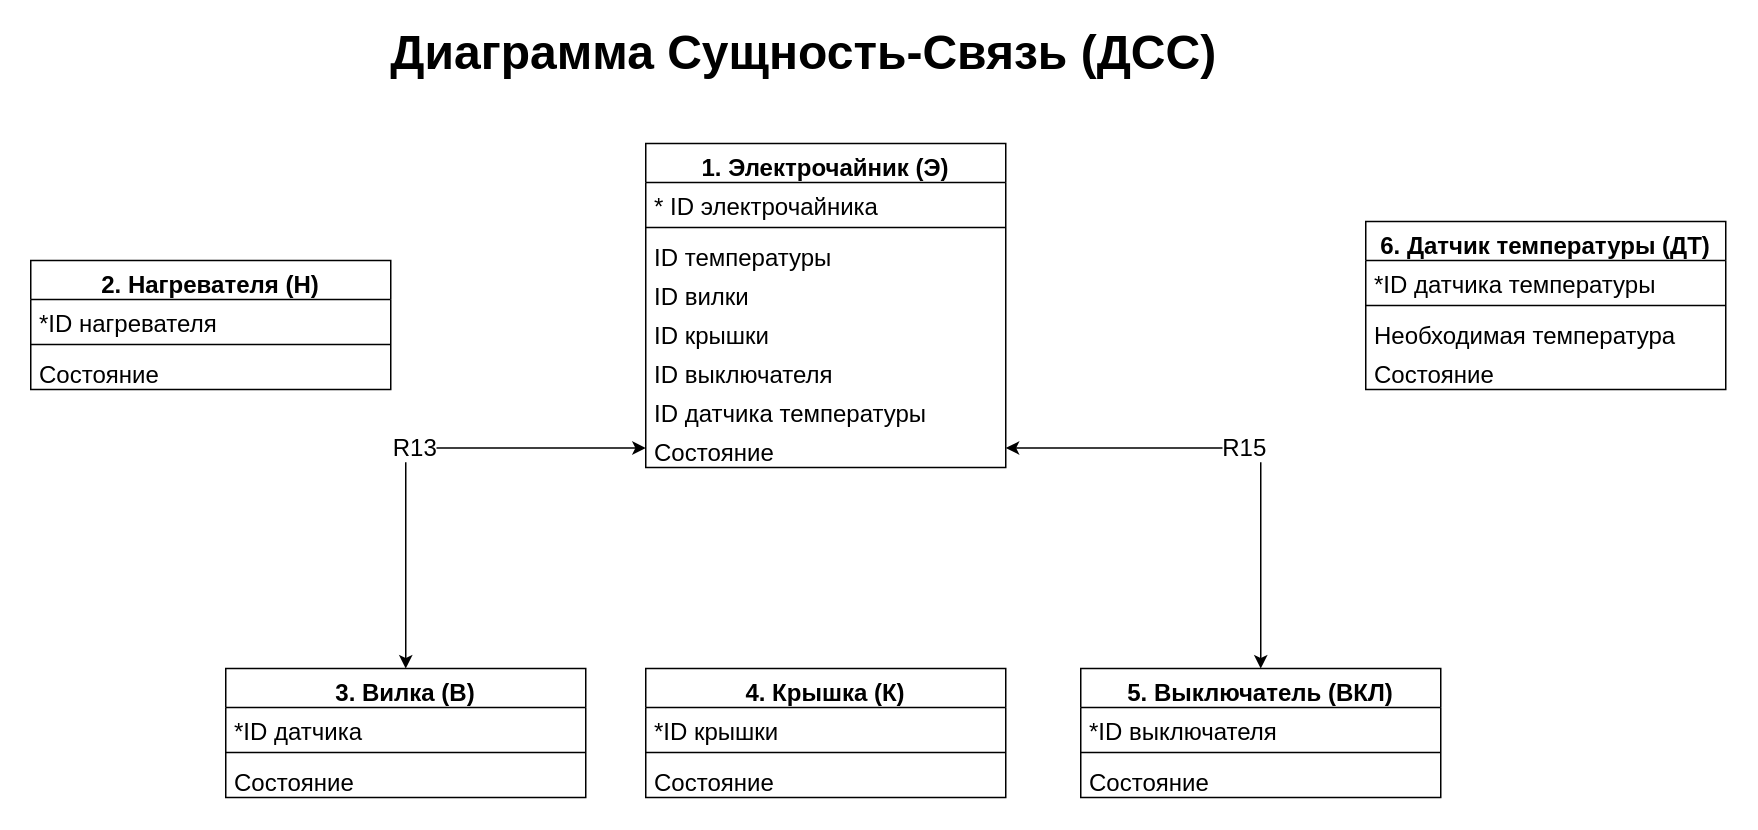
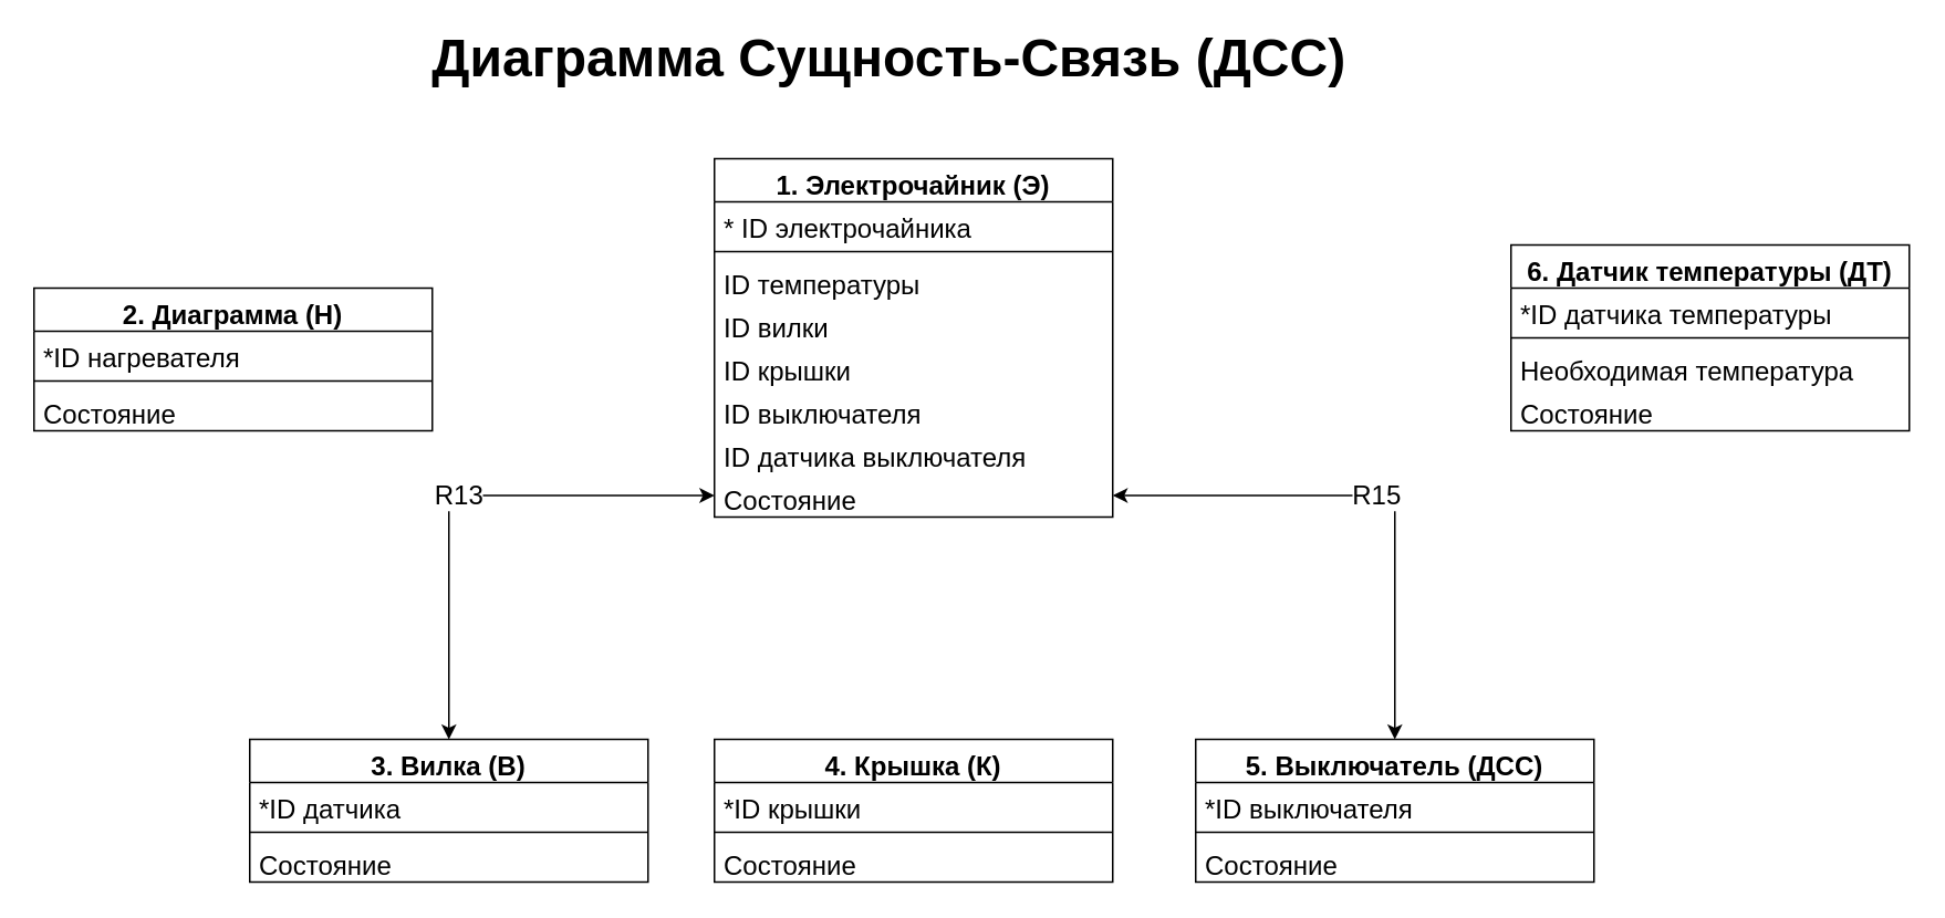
  <mxCell id="0" />
  <mxCell id="1" parent="0" />
  <mxCell id="2" value="1. Электрочайник (Э)" style="swimlane;fontStyle=1;align=center;verticalAlign=top;childLayout=stackLayout;horizontal=1;startSize=26;horizontalStack=0;resizeParent=1;resizeParentMax=0;resizeLast=0;collapsible=1;marginBottom=0;fontSize=16;" parent="1" vertex="1"><mxGeometry x="430" y="95" width="240" height="216" as="geometry" /></mxCell>
  <mxCell id="3" value="* ID электрочайника" style="text;strokeColor=none;fillColor=none;align=left;verticalAlign=top;spacingLeft=4;spacingRight=4;overflow=hidden;rotatable=0;points=[[0,0.5],[1,0.5]];portConstraint=eastwest;fontSize=16;" parent="2" vertex="1"><mxGeometry y="26" width="240" height="26" as="geometry" /></mxCell>
  <mxCell id="4" value="" style="line;strokeWidth=1;fillColor=none;align=left;verticalAlign=middle;spacingTop=-1;spacingLeft=3;spacingRight=3;rotatable=0;labelPosition=right;points=[];portConstraint=eastwest;" parent="2" vertex="1"><mxGeometry y="52" width="240" height="8" as="geometry" /></mxCell>
  <mxCell id="5" value="ID температуры" style="text;strokeColor=none;fillColor=none;align=left;verticalAlign=top;spacingLeft=4;spacingRight=4;overflow=hidden;rotatable=0;points=[[0,0.5],[1,0.5]];portConstraint=eastwest;fontSize=16;" parent="2" vertex="1"><mxGeometry y="60" width="240" height="26" as="geometry" /></mxCell>
  <mxCell id="6" value="ID вилки" style="text;strokeColor=none;fillColor=none;align=left;verticalAlign=top;spacingLeft=4;spacingRight=4;overflow=hidden;rotatable=0;points=[[0,0.5],[1,0.5]];portConstraint=eastwest;fontSize=16;" parent="2" vertex="1"><mxGeometry y="86" width="240" height="26" as="geometry" /></mxCell>
  <mxCell id="7" value="ID крышки" style="text;strokeColor=none;fillColor=none;align=left;verticalAlign=top;spacingLeft=4;spacingRight=4;overflow=hidden;rotatable=0;points=[[0,0.5],[1,0.5]];portConstraint=eastwest;fontSize=16;" parent="2" vertex="1"><mxGeometry y="112" width="240" height="26" as="geometry" /></mxCell>
  <mxCell id="8" value="ID выключателя" style="text;strokeColor=none;fillColor=none;align=left;verticalAlign=top;spacingLeft=4;spacingRight=4;overflow=hidden;rotatable=0;points=[[0,0.5],[1,0.5]];portConstraint=eastwest;fontSize=16;" parent="2" vertex="1"><mxGeometry y="138" width="240" height="26" as="geometry" /></mxCell>
- <mxCell id="9" value="ID датчика температуры" style="text;strokeColor=none;fillColor=none;align=left;verticalAlign=top;spacingLeft=4;spacingRight=4;overflow=hidden;rotatable=0;points=[[0,0.5],[1,0.5]];portConstraint=eastwest;fontSize=16;" parent="2" vertex="1"><mxGeometry y="164" width="240" height="26" as="geometry" /></mxCell>
+ <mxCell id="9" value="ID датчика выключателя" style="text;strokeColor=none;fillColor=none;align=left;verticalAlign=top;spacingLeft=4;spacingRight=4;overflow=hidden;rotatable=0;points=[[0,0.5],[1,0.5]];portConstraint=eastwest;fontSize=16;" parent="2" vertex="1"><mxGeometry y="164" width="240" height="26" as="geometry" /></mxCell>
  <mxCell id="10" value="Cостояние" style="text;strokeColor=none;fillColor=none;align=left;verticalAlign=top;spacingLeft=4;spacingRight=4;overflow=hidden;rotatable=0;points=[[0,0.5],[1,0.5]];portConstraint=eastwest;fontSize=16;" parent="2" vertex="1"><mxGeometry y="190" width="240" height="26" as="geometry" /></mxCell>
- <mxCell id="11" value="2. Нагревателя (Н)" style="swimlane;fontStyle=1;align=center;verticalAlign=top;childLayout=stackLayout;horizontal=1;startSize=26;horizontalStack=0;resizeParent=1;resizeParentMax=0;resizeLast=0;collapsible=1;marginBottom=0;fontSize=16;" parent="1" vertex="1"><mxGeometry x="20" y="173" width="240" height="86" as="geometry" /></mxCell>
+ <mxCell id="11" value="2. Диаграмма (Н)" style="swimlane;fontStyle=1;align=center;verticalAlign=top;childLayout=stackLayout;horizontal=1;startSize=26;horizontalStack=0;resizeParent=1;resizeParentMax=0;resizeLast=0;collapsible=1;marginBottom=0;fontSize=16;" parent="1" vertex="1"><mxGeometry x="20" y="173" width="240" height="86" as="geometry" /></mxCell>
  <mxCell id="12" value="*ID нагревателя" style="text;strokeColor=none;fillColor=none;align=left;verticalAlign=top;spacingLeft=4;spacingRight=4;overflow=hidden;rotatable=0;points=[[0,0.5],[1,0.5]];portConstraint=eastwest;fontSize=16;" parent="11" vertex="1"><mxGeometry y="26" width="240" height="26" as="geometry" /></mxCell>
  <mxCell id="13" value="" style="line;strokeWidth=1;fillColor=none;align=left;verticalAlign=middle;spacingTop=-1;spacingLeft=3;spacingRight=3;rotatable=0;labelPosition=right;points=[];portConstraint=eastwest;" parent="11" vertex="1"><mxGeometry y="52" width="240" height="8" as="geometry" /></mxCell>
  <mxCell id="14" value="Cостояние" style="text;strokeColor=none;fillColor=none;align=left;verticalAlign=top;spacingLeft=4;spacingRight=4;overflow=hidden;rotatable=0;points=[[0,0.5],[1,0.5]];portConstraint=eastwest;fontSize=16;" parent="11" vertex="1"><mxGeometry y="60" width="240" height="26" as="geometry" /></mxCell>
  <mxCell id="15" value="3. Вилка (В)" style="swimlane;fontStyle=1;align=center;verticalAlign=top;childLayout=stackLayout;horizontal=1;startSize=26;horizontalStack=0;resizeParent=1;resizeParentMax=0;resizeLast=0;collapsible=1;marginBottom=0;fontSize=16;" parent="1" vertex="1"><mxGeometry x="150" y="445" width="240" height="86" as="geometry" /></mxCell>
  <mxCell id="16" value="*ID датчика" style="text;strokeColor=none;fillColor=none;align=left;verticalAlign=top;spacingLeft=4;spacingRight=4;overflow=hidden;rotatable=0;points=[[0,0.5],[1,0.5]];portConstraint=eastwest;fontSize=16;" parent="15" vertex="1"><mxGeometry y="26" width="240" height="26" as="geometry" /></mxCell>
  <mxCell id="17" value="" style="line;strokeWidth=1;fillColor=none;align=left;verticalAlign=middle;spacingTop=-1;spacingLeft=3;spacingRight=3;rotatable=0;labelPosition=right;points=[];portConstraint=eastwest;" parent="15" vertex="1"><mxGeometry y="52" width="240" height="8" as="geometry" /></mxCell>
  <mxCell id="18" value="Cостояние" style="text;strokeColor=none;fillColor=none;align=left;verticalAlign=top;spacingLeft=4;spacingRight=4;overflow=hidden;rotatable=0;points=[[0,0.5],[1,0.5]];portConstraint=eastwest;fontSize=16;" parent="15" vertex="1"><mxGeometry y="60" width="240" height="26" as="geometry" /></mxCell>
  <mxCell id="19" value="4. Крышка (К)" style="swimlane;fontStyle=1;align=center;verticalAlign=top;childLayout=stackLayout;horizontal=1;startSize=26;horizontalStack=0;resizeParent=1;resizeParentMax=0;resizeLast=0;collapsible=1;marginBottom=0;fontSize=16;" parent="1" vertex="1"><mxGeometry x="430" y="445" width="240" height="86" as="geometry" /></mxCell>
  <mxCell id="20" value="*ID крышки" style="text;strokeColor=none;fillColor=none;align=left;verticalAlign=top;spacingLeft=4;spacingRight=4;overflow=hidden;rotatable=0;points=[[0,0.5],[1,0.5]];portConstraint=eastwest;fontSize=16;" parent="19" vertex="1"><mxGeometry y="26" width="240" height="26" as="geometry" /></mxCell>
  <mxCell id="21" value="" style="line;strokeWidth=1;fillColor=none;align=left;verticalAlign=middle;spacingTop=-1;spacingLeft=3;spacingRight=3;rotatable=0;labelPosition=right;points=[];portConstraint=eastwest;" parent="19" vertex="1"><mxGeometry y="52" width="240" height="8" as="geometry" /></mxCell>
  <mxCell id="22" value="Cостояние" style="text;strokeColor=none;fillColor=none;align=left;verticalAlign=top;spacingLeft=4;spacingRight=4;overflow=hidden;rotatable=0;points=[[0,0.5],[1,0.5]];portConstraint=eastwest;fontSize=16;" parent="19" vertex="1"><mxGeometry y="60" width="240" height="26" as="geometry" /></mxCell>
- <mxCell id="23" value="5. Выключатель (ВКЛ)" style="swimlane;fontStyle=1;align=center;verticalAlign=top;childLayout=stackLayout;horizontal=1;startSize=26;horizontalStack=0;resizeParent=1;resizeParentMax=0;resizeLast=0;collapsible=1;marginBottom=0;fontSize=16;" parent="1" vertex="1"><mxGeometry x="720" y="445" width="240" height="86" as="geometry" /></mxCell>
+ <mxCell id="23" value="5. Выключатель (ДСС)" style="swimlane;fontStyle=1;align=center;verticalAlign=top;childLayout=stackLayout;horizontal=1;startSize=26;horizontalStack=0;resizeParent=1;resizeParentMax=0;resizeLast=0;collapsible=1;marginBottom=0;fontSize=16;" parent="1" vertex="1"><mxGeometry x="720" y="445" width="240" height="86" as="geometry" /></mxCell>
  <mxCell id="24" value="*ID выключателя" style="text;strokeColor=none;fillColor=none;align=left;verticalAlign=top;spacingLeft=4;spacingRight=4;overflow=hidden;rotatable=0;points=[[0,0.5],[1,0.5]];portConstraint=eastwest;fontSize=16;" parent="23" vertex="1"><mxGeometry y="26" width="240" height="26" as="geometry" /></mxCell>
  <mxCell id="25" value="" style="line;strokeWidth=1;fillColor=none;align=left;verticalAlign=middle;spacingTop=-1;spacingLeft=3;spacingRight=3;rotatable=0;labelPosition=right;points=[];portConstraint=eastwest;" parent="23" vertex="1"><mxGeometry y="52" width="240" height="8" as="geometry" /></mxCell>
  <mxCell id="26" value="Cостояние" style="text;strokeColor=none;fillColor=none;align=left;verticalAlign=top;spacingLeft=4;spacingRight=4;overflow=hidden;rotatable=0;points=[[0,0.5],[1,0.5]];portConstraint=eastwest;fontSize=16;" parent="23" vertex="1"><mxGeometry y="60" width="240" height="26" as="geometry" /></mxCell>
  <mxCell id="27" value="6. Датчик температуры (ДТ)" style="swimlane;fontStyle=1;align=center;verticalAlign=top;childLayout=stackLayout;horizontal=1;startSize=26;horizontalStack=0;resizeParent=1;resizeParentMax=0;resizeLast=0;collapsible=1;marginBottom=0;fontSize=16;" parent="1" vertex="1"><mxGeometry x="910" y="147" width="240" height="112" as="geometry" /></mxCell>
  <mxCell id="28" value="*ID датчика температуры" style="text;strokeColor=none;fillColor=none;align=left;verticalAlign=top;spacingLeft=4;spacingRight=4;overflow=hidden;rotatable=0;points=[[0,0.5],[1,0.5]];portConstraint=eastwest;fontSize=16;" parent="27" vertex="1"><mxGeometry y="26" width="240" height="26" as="geometry" /></mxCell>
  <mxCell id="29" value="" style="line;strokeWidth=1;fillColor=none;align=left;verticalAlign=middle;spacingTop=-1;spacingLeft=3;spacingRight=3;rotatable=0;labelPosition=right;points=[];portConstraint=eastwest;" parent="27" vertex="1"><mxGeometry y="52" width="240" height="8" as="geometry" /></mxCell>
  <mxCell id="30" value="Необходимая температура" style="text;strokeColor=none;fillColor=none;align=left;verticalAlign=top;spacingLeft=4;spacingRight=4;overflow=hidden;rotatable=0;points=[[0,0.5],[1,0.5]];portConstraint=eastwest;fontSize=16;" parent="27" vertex="1"><mxGeometry y="60" width="240" height="26" as="geometry" /></mxCell>
  <mxCell id="31" value="Cостояние" style="text;strokeColor=none;fillColor=none;align=left;verticalAlign=top;spacingLeft=4;spacingRight=4;overflow=hidden;rotatable=0;points=[[0,0.5],[1,0.5]];portConstraint=eastwest;fontSize=16;" parent="27" vertex="1"><mxGeometry y="86" width="240" height="26" as="geometry" /></mxCell>
  <mxCell id="32" value="R13" style="edgeStyle=orthogonalEdgeStyle;rounded=0;orthogonalLoop=1;jettySize=auto;html=1;exitX=0;exitY=0.5;exitDx=0;exitDy=0;entryX=0.5;entryY=0;entryDx=0;entryDy=0;fontSize=16;startArrow=classic;startFill=1;" parent="1" source="10" target="15" edge="1"><mxGeometry relative="1" as="geometry" /></mxCell>
  <mxCell id="33" value="R15" style="edgeStyle=orthogonalEdgeStyle;rounded=0;orthogonalLoop=1;jettySize=auto;html=1;exitX=1;exitY=0.5;exitDx=0;exitDy=0;entryX=0.5;entryY=0;entryDx=0;entryDy=0;fontSize=16;startArrow=classic;startFill=1;" parent="1" source="10" target="23" edge="1"><mxGeometry relative="1" as="geometry" /></mxCell>
  <mxCell id="34" value="&lt;font style=&quot;font-size: 32px&quot;&gt;&lt;b&gt;Диаграмма Сущность-Связь (ДСС)&lt;/b&gt;&lt;/font&gt;" style="text;html=1;align=center;verticalAlign=middle;resizable=0;points=[];autosize=1;strokeColor=none;fillColor=none;" parent="1" vertex="1"><mxGeometry x="250" y="20" width="570" height="30" as="geometry" /></mxCell>
